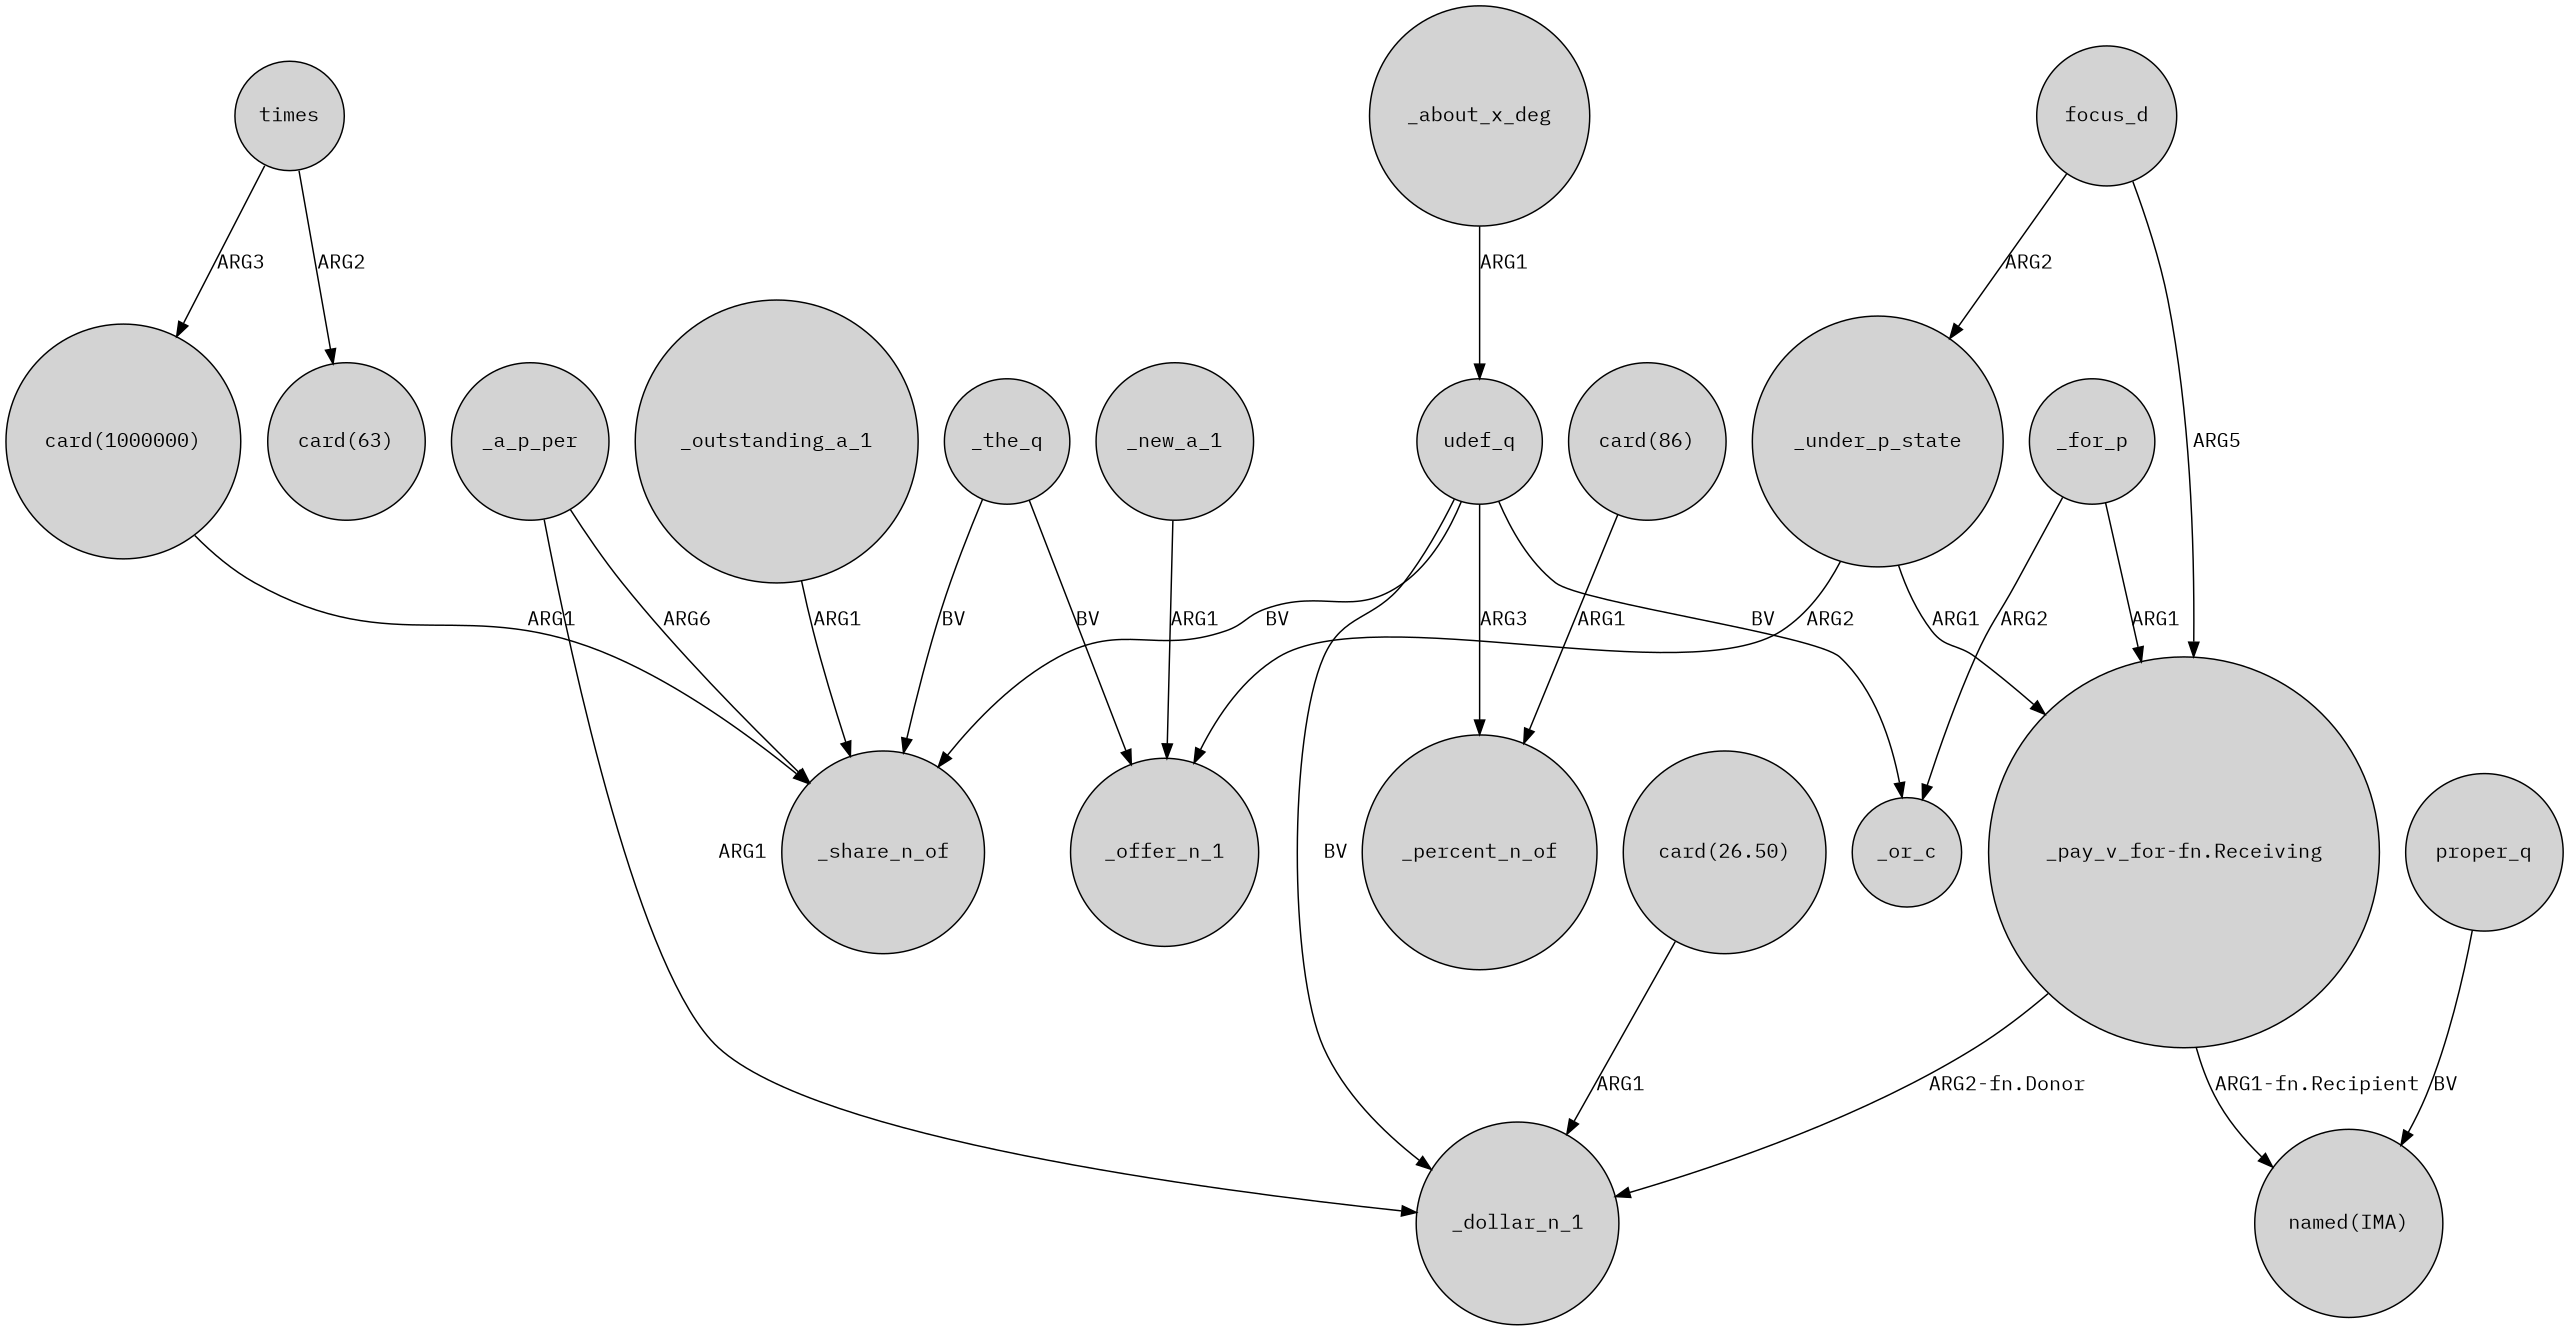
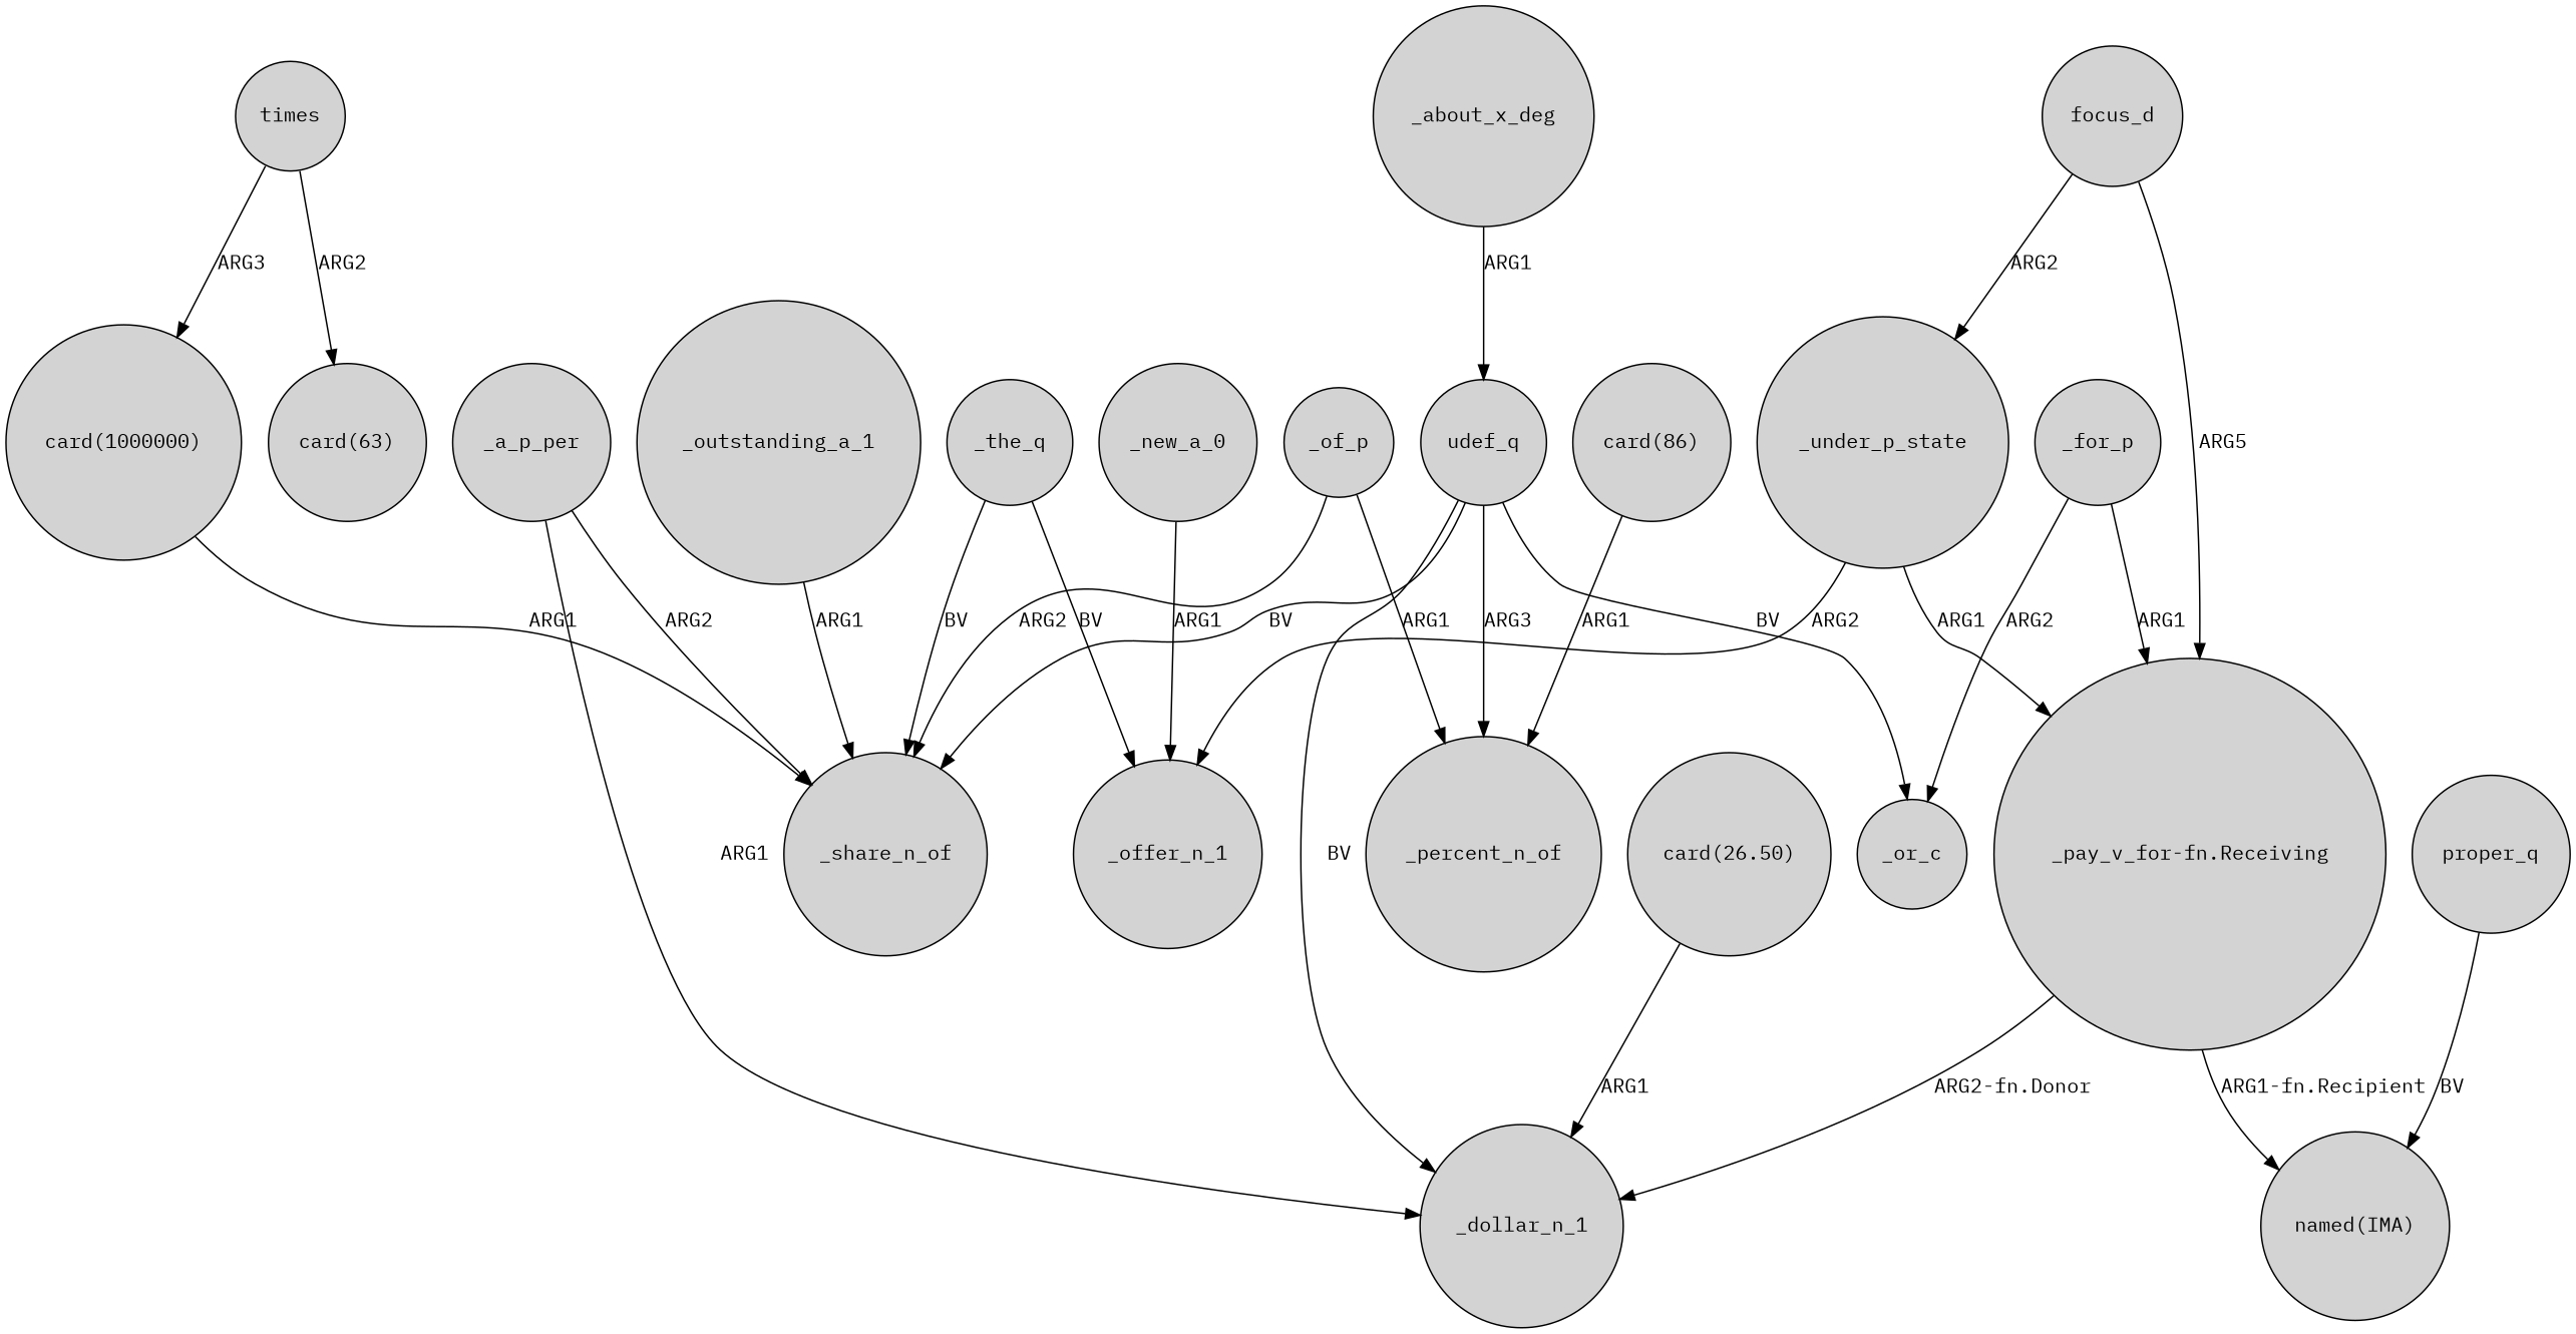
  digraph {
    fontname="IBM Plex Mono"
    node [fontname="IBM Plex Mono" shape=circle style=filled]
    edge [fontname="IBM Plex Mono"]
    _the_q
    _share_n_of
    _offer_n_1
    times
    "card(1000000)"
    "card(63)"
+   _of_p
    _percent_n_of
-   _new_a_1
+   _new_a_1 [label=_new_a_0]
    udef_q
    _or_c
    _dollar_n_1
    _about_x_deg
    "_pay_v_for-fn.Receiving"
    "named(IMA)"
    _outstanding_a_1
    _under_p_state
    _a_p_per
    _for_p
    "card(26.50)"
    proper_q
    focus_d
    "card(86)"
    _the_q -> _share_n_of [label=BV]
    _the_q -> _offer_n_1 [label=BV]
    times -> "card(1000000)" [label=ARG3]
    times -> "card(63)" [label=ARG2]
    "card(1000000)" -> _share_n_of [label=ARG1]
+   _of_p -> _share_n_of [label=ARG2]
+   _of_p -> _percent_n_of [label=ARG1]
    _new_a_1 -> _offer_n_1 [label=ARG1]
    udef_q -> _share_n_of [label=BV]
    udef_q -> _percent_n_of [label=ARG3]
    udef_q -> _or_c [label=BV]
    udef_q -> _dollar_n_1 [label=BV]
    _about_x_deg -> udef_q [label=ARG1]
    "_pay_v_for-fn.Receiving" -> _dollar_n_1 [label="ARG2-fn.Donor"]
    "_pay_v_for-fn.Receiving" -> "named(IMA)" [label="ARG1-fn.Recipient"]
    _outstanding_a_1 -> _share_n_of [label=ARG1]
    _under_p_state -> _offer_n_1 [label=ARG2]
    _under_p_state -> "_pay_v_for-fn.Receiving" [label=ARG1]
-   _a_p_per -> _share_n_of [label=ARG6]
+   _a_p_per -> _share_n_of [label=ARG2]
    _a_p_per -> _dollar_n_1 [label=ARG1]
    _for_p -> _or_c [label=ARG2]
    _for_p -> "_pay_v_for-fn.Receiving" [label=ARG1]
    "card(26.50)" -> _dollar_n_1 [label=ARG1]
    proper_q -> "named(IMA)" [label=BV]
    focus_d -> "_pay_v_for-fn.Receiving" [label=ARG5]
    focus_d -> _under_p_state [label=ARG2]
    "card(86)" -> _percent_n_of [label=ARG1]
  }
